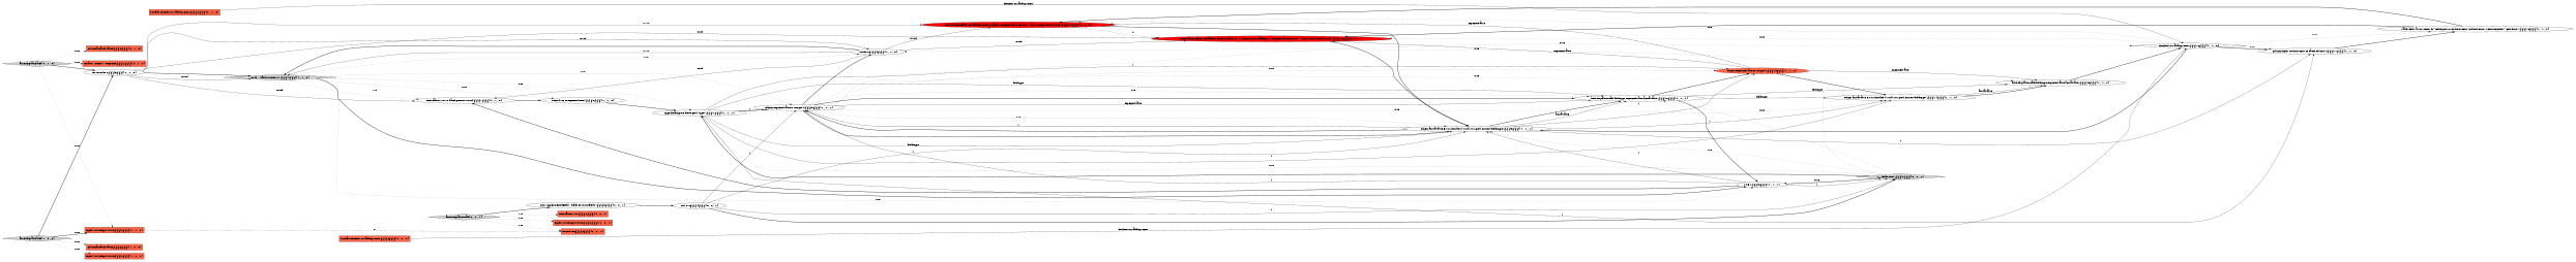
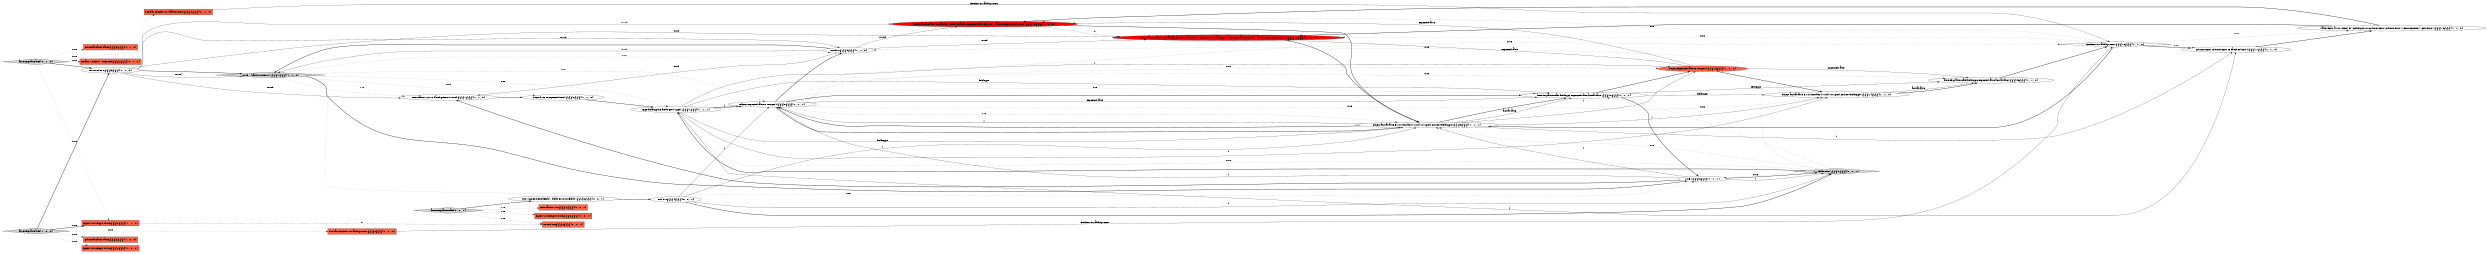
  digraph {
    rankdir=LR
    node [fillcolor=white shape=ellipse style=filled]
    edge [style=solid]
    n1 [fillcolor=lightgray label="rowId < batch.numRows()@@@4@@@['1', '1', '0']" shape=diamond]
    n2 [label="InternalRow row = batch.getRow(rowId)@@@7@@@['1', '1', '0']"]
    n3 [label="rowId++@@@5@@@['1', '1', '0']"]
    n4 [label="Object expectedValue = rec.get(i)@@@8@@@['1', '1', '1']"]
    n5 [label="Record rec = expected.next()@@@8@@@['1', '1', '0']"]
    n6 [label="i += 1@@@6@@@['1', '1', '1']"]
    n7 [label="Type fieldType = fields.get(i).type()@@@7@@@['1', '1', '1']"]
    n8 [fillcolor=red label="Assert.assertFalse(\"Nullability doesn't match of \" + columnVector.dataType(),expectedValue == null ^ arrowVector.isNull(rowId))@@@19@@@['0', '1', '0']"]
    n9 [fillcolor=red label="Assert.assertFalse(\"Nullability doesn't match\",expectedValue == null ^ arrowVector.isNull(rowId))@@@19@@@['1', '0', '0']"]
    n10 [label="checkArrowValidityVector@@@16@@@['1', '1', '0']" shape=diamond]
    n11 [label="assertEqualsUnsafe(fieldType,expectedValue,actualValue)@@@15@@@['1', '1', '0']"]
    n12 [label="Object actualValue = row.isNullAt(i)? null: row.get(i,convert(fieldType))@@@9@@@['1', '1', '1']"]
    n13 [label="assertEqualsUnsafe(fieldType,expectedValue,actualValue)@@@10@@@['1', '1', '1']"]
    n14 [fillcolor=tomato label="Object expectedValue = rec.get(i)@@@13@@@['1', '1', '0']"]
    n15 [label="Object actualValue = row.isNullAt(i)? null: row.get(i,convert(fieldType))@@@14@@@['1', '1', '0']"]
    n16 [fillcolor=lightgray label="i < fields.size()@@@5@@@['0', '0', '1']" shape=diamond]
    n17 [label="ColumnVector columnVector = batch.column(i)@@@17@@@['1', '1', '0']"]
    n18 [label="int rowId = 0@@@3@@@['1', '1', '0']"]
    n19 [fillcolor=tomato label="boolean checkArrowValidityVector@@@2@@@['0', '1', '0']" shape=box]
    n20 [label="ValueVector arrowVector = ((IcebergArrowColumnVector)columnVector).vectorAccessor().getVector()@@@18@@@['1', '1', '0']"]
    n21 [fillcolor=tomato label="ColumnarBatch batch@@@2@@@['0', '1', '0']" shape=box]
    n22 [fillcolor=tomato label="boolean checkArrowValidityVector@@@2@@@['1', '0', '0']" shape=box]
    n23 [fillcolor=tomato label="ColumnarBatch batch@@@2@@@['1', '0', '0']" shape=box]
    n24 [label="List<Types.NestedField> fields = struct.fields()@@@3@@@['0', '0', '1']"]
    n25 [label="int i = 0@@@4@@@['0', '0', '1']"]
    n26 [fillcolor=lightgray label="assertEqualsBatch['0', '1', '0']" shape=diamond]
    n27 [fillcolor=tomato label="Types.StructType struct@@@2@@@['1', '1', '0']" shape=box]
    n28 [fillcolor=tomato label="Iterator<Record> expected@@@2@@@['0', '1', '0']" shape=box]
    n29 [fillcolor=tomato label="Record rec@@@2@@@['0', '0', '1']" shape=box]
    n30 [fillcolor=tomato label="Types.StructType struct@@@2@@@['1', '0', '0']" shape=box]
    n31 [fillcolor=tomato label="Types.StructType struct@@@2@@@['0', '0', '1']" shape=box]
    n32 [fillcolor=lightgray label="assertEqualsUnsafe['0', '0', '1']" shape=diamond]
    n33 [fillcolor=tomato label="InternalRow row@@@2@@@['0', '0', '1']" shape=box]
    n34 [fillcolor=lightgray label="assertEqualsBatch['1', '0', '0']" shape=diamond]
    n1 -> n2 [label=true style=dotted]
    n1 -> n3 [label=true style=dotted]
    n1 -> n4 [label=true style=dotted]
    n1 -> n5 [label=true style=dotted]
    n1 -> n6 [label=true style=dotted]
    n1 -> n6 [style=bold]
    n1 -> n7 [label=true style=dotted]
    n2 -> n5 [style=bold]
    n3 -> n1 [style=bold]
    n3 -> n1 [label=rowId]
    n3 -> n2 [label=rowId]
    n3 -> n8 [label=rowId]
    n3 -> n9 [label=rowId]
    n4 -> n3 [style=bold]
    n4 -> n10 [label=true style=dotted]
    n4 -> n11 [label=true style=dotted]
    n4 -> n12 [style=bold]
    n4 -> n12 [label=true style=dotted]
    n4 -> n13 [label=true style=dotted]
    n4 -> n13 [style=bold]
    n4 -> n13 [label=expectedValue]
    n4 -> n14 [label=true style=dotted]
    n4 -> n15 [label=true style=dotted]
    n5 -> n7 [style=bold]
    n6 -> n2 [style=bold]
    n6 -> n4 [label=i]
    n6 -> n12 [label=i]
    n6 -> n16 [style=bold]
    n6 -> n16 [label=i]
    n7 -> n4 [label=i]
    n7 -> n4 [style=bold]
    n7 -> n12 [label=fieldType]
    n7 -> n13 [label=fieldType]
    n7 -> n14 [label=i]
    n7 -> n15 [label=i]
    n7 -> n17 [label=i]
    n8 -> n12 [style=bold]
    n9 -> n8 [label=0 style=dashed]
    n9 -> n12 [style=bold]
    n10 -> n8 [label=true style=dotted]
    n10 -> n9 [label=true style=dotted]
    n10 -> n12 [style=bold]
    n10 -> n17 [label=true style=dotted]
    n10 -> n17 [style=bold]
    n10 -> n20 [label=true style=dotted]
    n11 -> n10 [style=bold]
    n12 -> n4 [label=i]
    n12 -> n4 [style=bold]
    n12 -> n13 [style=bold]
    n12 -> n13 [label=actualValue]
    n12 -> n14 [label=i]
    n12 -> n15 [label=i]
    n12 -> n17 [label=i]
    n13 -> n6 [style=bold]
    n13 -> n11 [label=fieldType]
    n13 -> n14 [style=bold]
    n13 -> n15 [label=fieldType]
    n14 -> n8 [label=expectedValue]
    n14 -> n9 [label=expectedValue]
    n14 -> n11 [label=expectedValue]
    n14 -> n15 [style=bold]
    n15 -> n11 [label=actualValue]
    n15 -> n11 [style=bold]
    n16 -> n3 [label=true style=dotted]
    n16 -> n6 [label=true style=dotted]
    n16 -> n7 [label=true style=dotted]
    n16 -> n7 [style=bold]
    n16 -> n12 [label=true style=dotted]
    n16 -> n13 [label=true style=dotted]
    n17 -> n20 [style=bold]
    n18 -> n1 [style=bold]
    n18 -> n1 [label=rowId]
    n18 -> n2 [label=rowId]
    n18 -> n3 [label=rowId]
    n18 -> n8 [label=rowId]
    n18 -> n9 [label=rowId]
    n19 -> n10 [label=checkArrowValidityVector]
    n20 -> n8 [style=bold]
    n20 -> n9 [style=bold]
    n22 -> n10 [label=checkArrowValidityVector]
    n24 -> n25 [style=bold]
    n25 -> n4 [label=i]
    n25 -> n12 [label=i]
    n25 -> n16 [label=i]
    n25 -> n16 [style=bold]
    n26 -> n18 [style=bold]
+   n26 -> n19 [label=true style=dotted]
    n26 -> n21 [label=true style=dotted]
    n26 -> n27 [label=true style=dotted]
    n26 -> n28 [label=true style=dotted]
    n27 -> n29 [label=0 style=dashed]
    n32 -> n24 [style=bold]
    n32 -> n29 [label=true style=dotted]
    n32 -> n31 [label=true style=dotted]
    n32 -> n33 [label=true style=dotted]
    n34 -> n18 [style=bold]
+   n34 -> n22 [label=true style=dotted]
    n34 -> n23 [label=true style=dotted]
    n34 -> n27 [label=true style=bold]
    n34 -> n30 [label=true style=dotted]
  }
